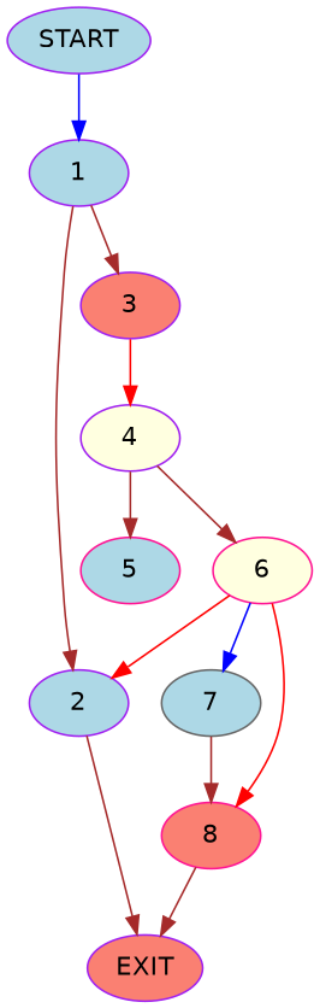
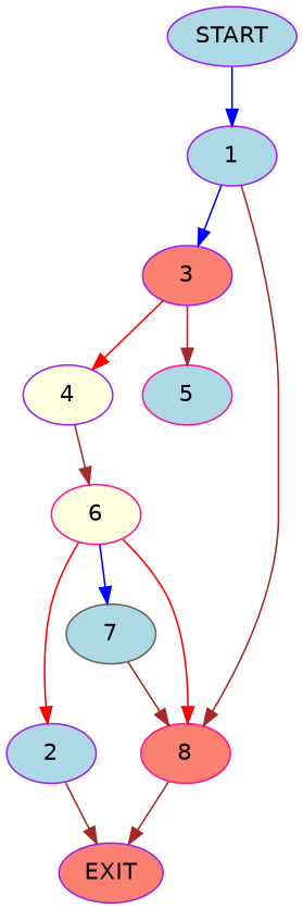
  digraph {
    fontname="DejaVu Sans"
    node [color=purple fillcolor=lightblue fontname="DejaVu Sans" style=filled]
    edge [color=brown fontname="DejaVu Sans"]
    n1 [label=START]
    1
    2
    3 [fillcolor=salmon]
    n5 [fillcolor=salmon label=EXIT]
    4 [fillcolor=lightyellow]
    5 [color=deeppink]
    6 [color=deeppink fillcolor=lightyellow]
    7 [color=gray40]
    8 [color=deeppink fillcolor=salmon]
    n1 -> 1 [color=blue]
-   1 -> 2
-   1 -> 3
+   1 -> 8
+   1 -> 3 [color=blue]
    2 -> n5
    3 -> 4 [color=red]
-   4 -> 5
+   3 -> 5
    4 -> 6
    6 -> 2 [color=red]
    6 -> 7 [color=blue]
    6 -> 8 [color=red]
    7 -> 8
    8 -> n5
  }
